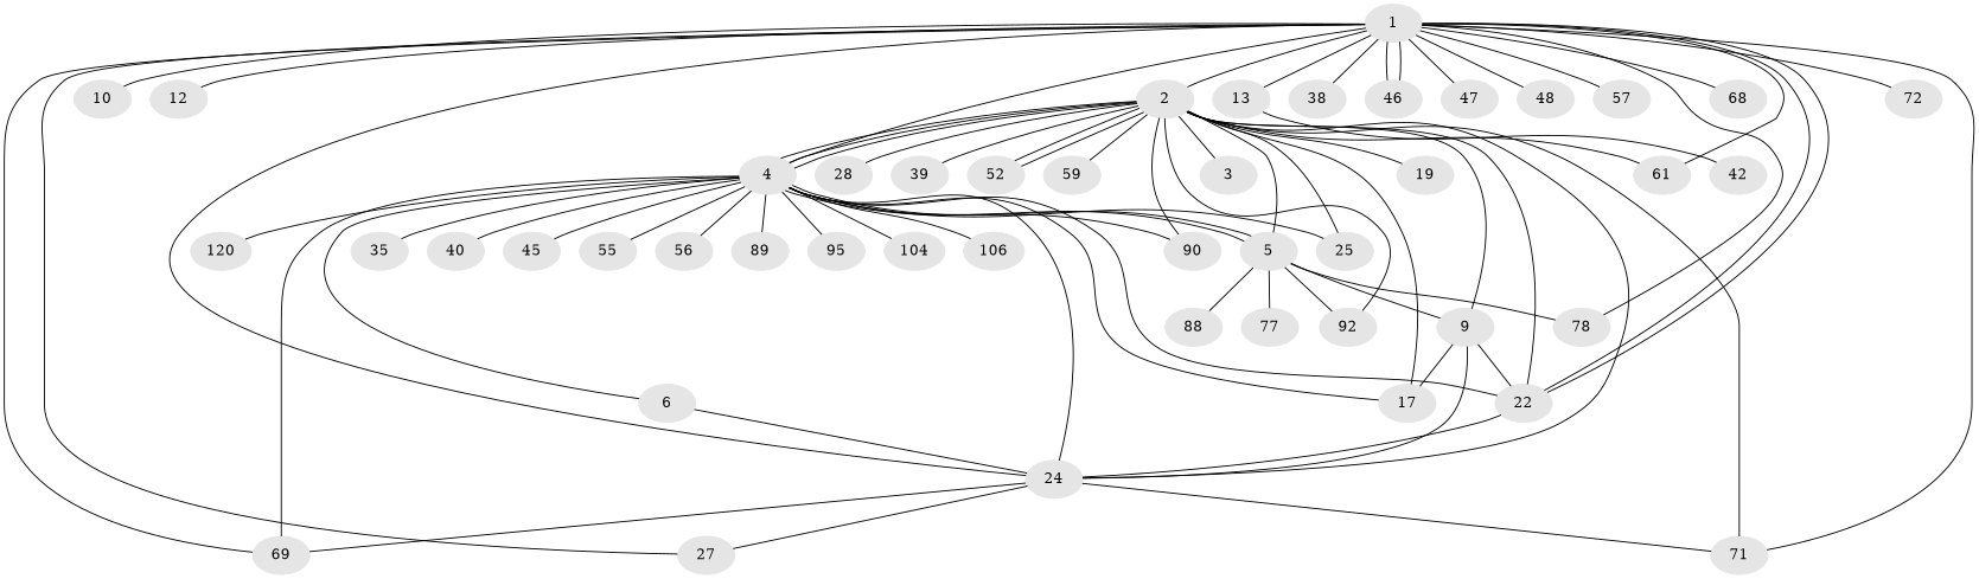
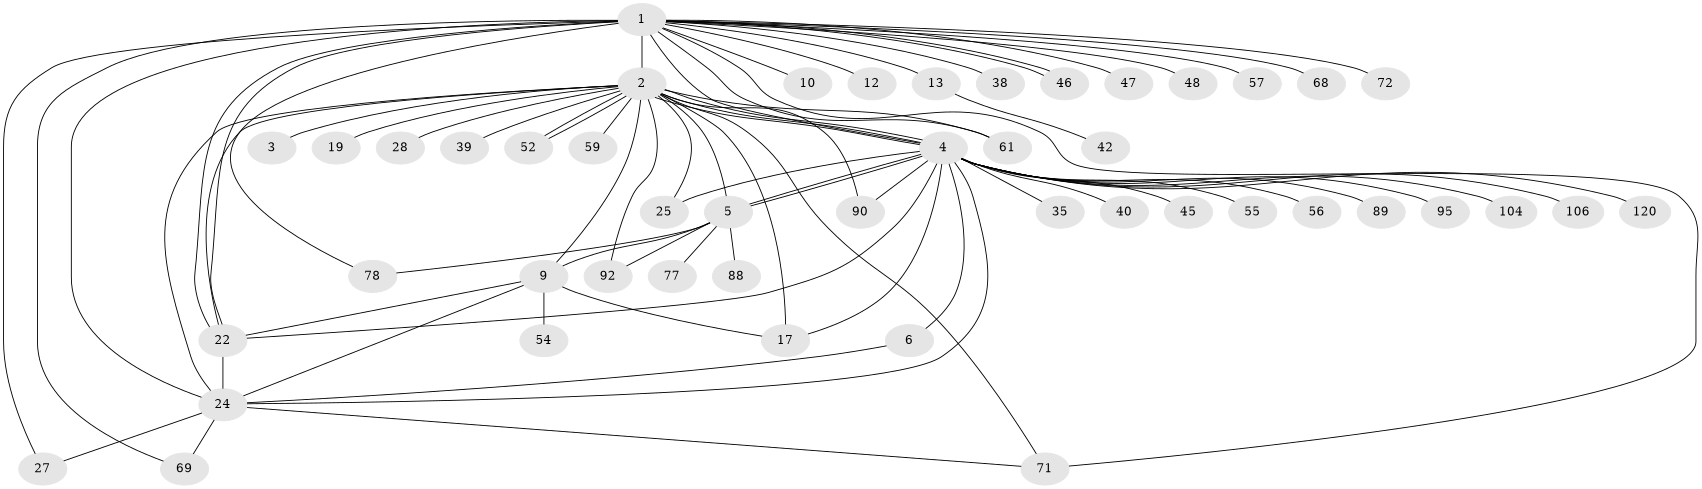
  graph {
    node [color=gray90 style=filled]
    1 [super="+21+15"]
    2 [super="+8+30+7+53+84+67+107+116+101+32+14"]
    4 [super="+41"]
    10
    12 [super="+66"]
    13
    22 [super="+62+75+29+31+36"]
    24 [super="+60+80+58"]
    27 [super="+76"]
    38
    46 [super="+119"]
    47
    48
    57
    61 [super="+63"]
    68
    69 [super="+100"]
    n18 [label=71 super="+118"]
    72
    78
    3
    5 [super="+18"]
    9 [super="+87+112+11"]
    17 [super="+26+117"]
    19 [super="+43"]
    25 [super="+33"]
    28
    39
    52
    59
    90 [super="+115"]
    92 [super="+96+110"]
    6 [super="+50"]
    35 [super="+114+51"]
    40
    45
    55
    56
    89
    95
    104
    106 [super="+113"]
    120
    42
    n45 [label=77]
    88 [super="+105"]
+   54
    1 -- 2 [weight=5]
    1 -- 4
    1 -- 10
    1 -- 12
    1 -- 13
    1 -- 22 [weight=4]
    1 -- 22
    1 -- 24 [weight=2]
    1 -- 27
    1 -- 38
    1 -- 46
    1 -- 46
    1 -- 47
    1 -- 48
    1 -- 57
    1 -- 61
    1 -- 68
    1 -- 69
    1 -- n18
    1 -- 72
    1 -- 78
    2 -- 4 [weight=2]
    2 -- 4
    2 -- 4
    2 -- 22 [weight=4]
    2 -- 24 [weight=2]
    2 -- 61 [weight=2]
    2 -- n18 [weight=2]
    2 -- 3
    2 -- 5 [weight=4]
    2 -- 9
    2 -- 17
    2 -- 19
    2 -- 25
    2 -- 28
    2 -- 39
    2 -- 52
    2 -- 52
    2 -- 59
    2 -- 90
    2 -- 92
    4 -- 22
    4 -- 24 [weight=3]
-   4 -- 69 [weight=2]
    4 -- 5
    4 -- 5
    4 -- 17
    4 -- 25
    4 -- 90
    4 -- 6
    4 -- 35
    4 -- 40
    4 -- 45
    4 -- 55
    4 -- 56
    4 -- 89
    4 -- 95
    4 -- 104
    4 -- 106
    4 -- 120
    13 -- 42
    22 -- 24
    24 -- 27
    24 -- 69
    24 -- n18
    5 -- 78
    5 -- 9 [weight=2]
    5 -- 92
    5 -- n45
    5 -- 88
    9 -- 22
    9 -- 24
    9 -- 17
+   9 -- 54
    6 -- 24
  }
